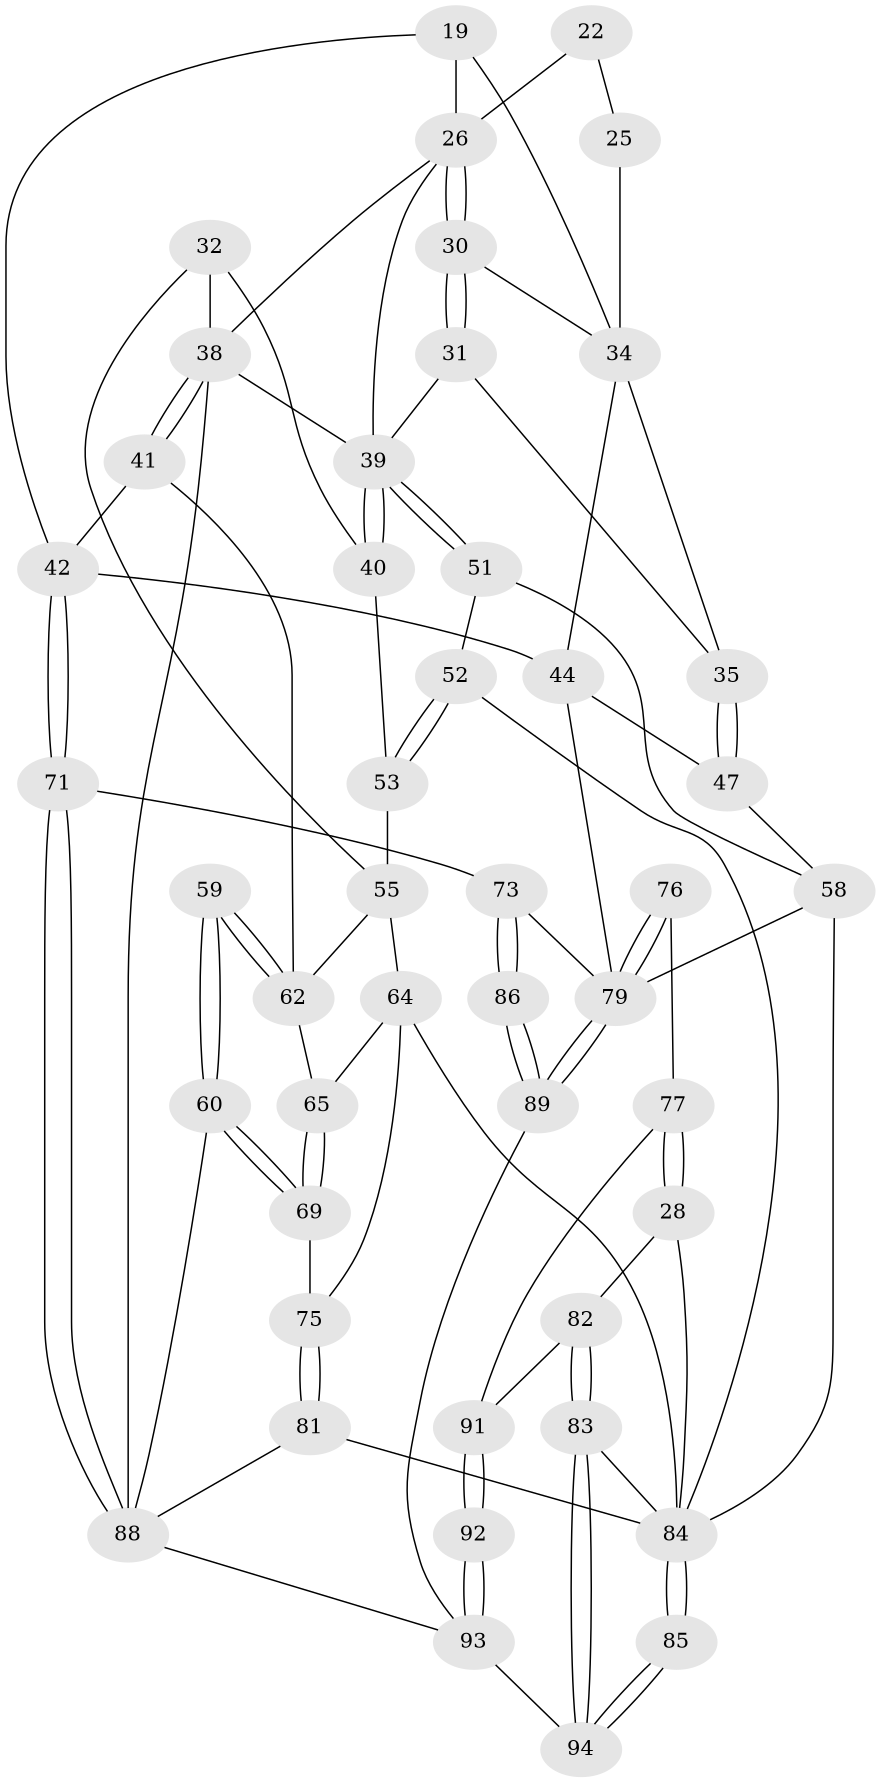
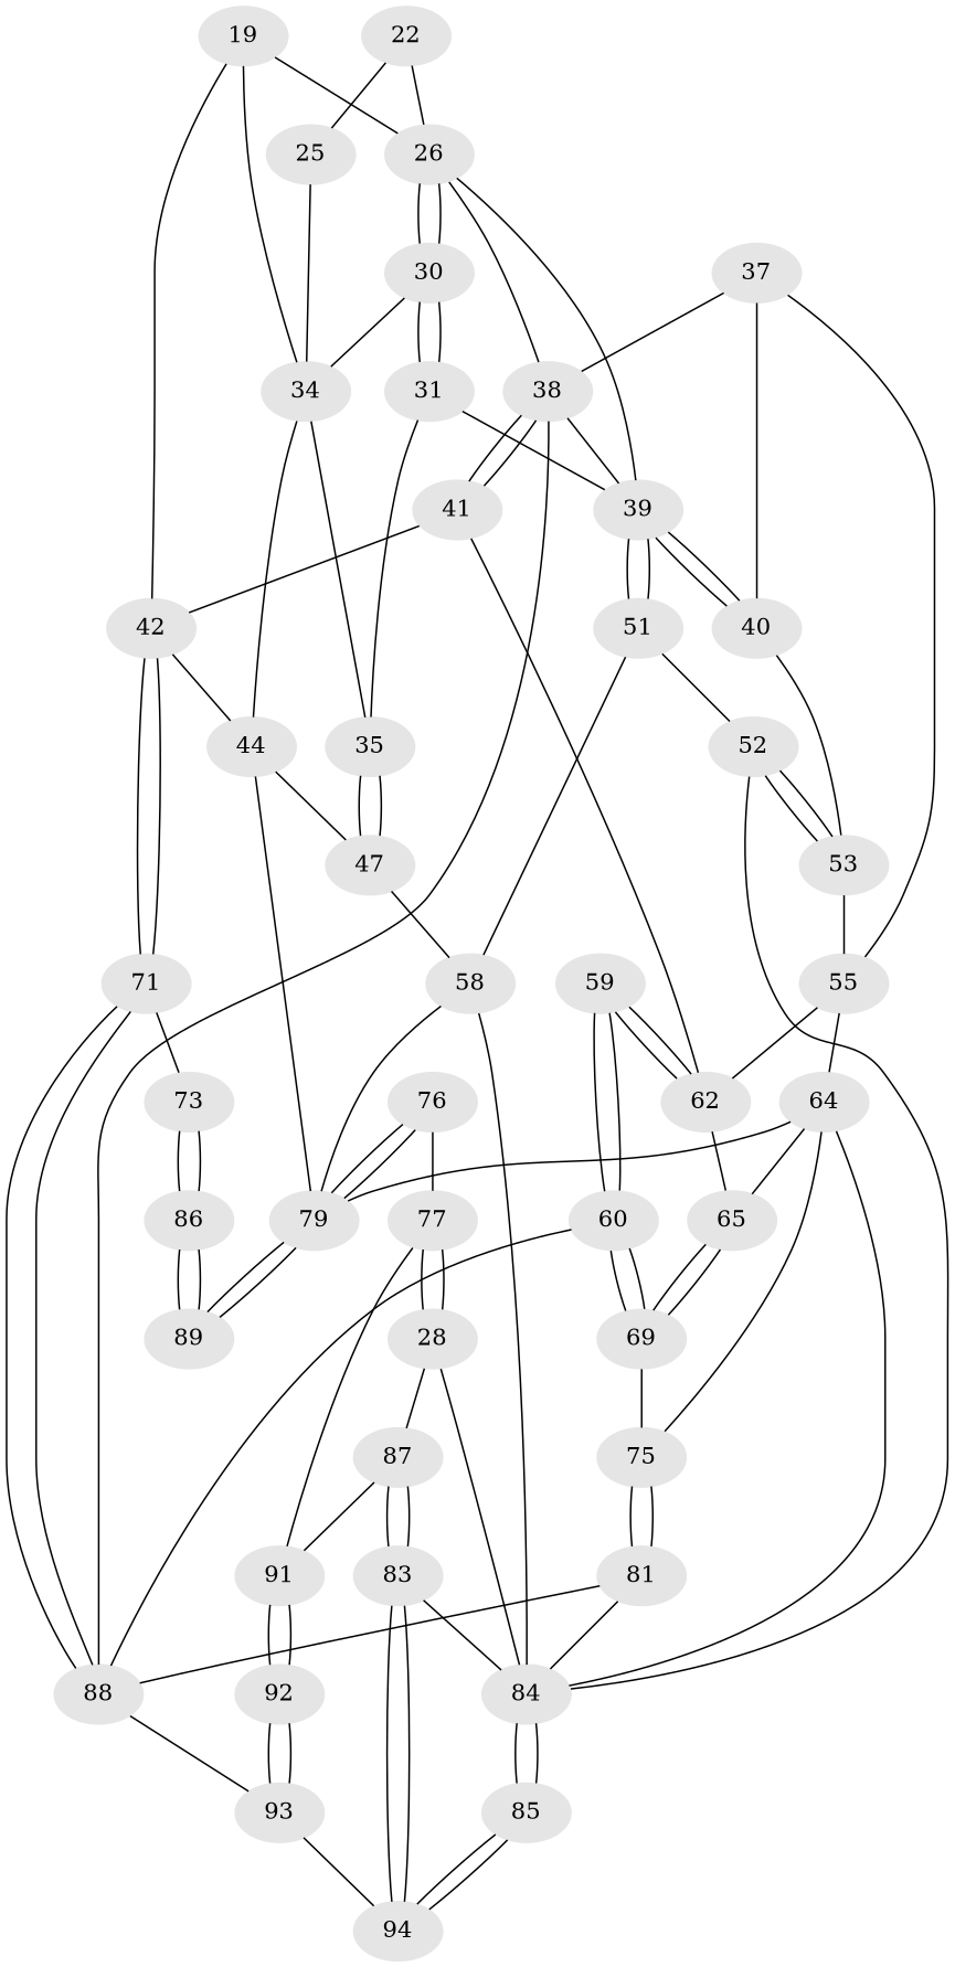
  graph {
    node [color=gray90 style=filled]
    19 [super="+13+10"]
    26 [super="+20"]
    34 [super="+33+29"]
    42 [super="+12"]
    30
    38 [super="+18+14"]
    39 [super="+32+28"]
    35
    44 [super="+43"]
    71
    22 [super="+21"]
    25 [super="+24"]
    31
    41
    88 [super="+61"]
    40 [super="+36"]
    51
    47
    79 [super="+74+57"]
    58 [super="+54"]
-   37 [label=32]
+   37
    55 [super="+48+46"]
    53 [super="+45"]
    62 [super="+50"]
    64 [super="+63"]
    93 [super="+89"]
    52
    65
    73 [super="+72"]
    n30 [label=89]
    84 [super="+70+80"]
    85
    75
    59
    60
    69
    81
    86
    76
    77
    n41 [label=28]
    91 [super="+90"]
-   82
+   82 [label=87]
    92
    83
    94
    19 -- 26 [weight=2]
    19 -- 34
    19 -- 42
    26 -- 30
    26 -- 30
    26 -- 38
    26 -- 39 [weight=2]
    34 -- 35
    34 -- 44
    42 -- 44
    42 -- 71
    42 -- 71
    30 -- 34
    30 -- 31
    30 -- 31
    38 -- 39
    38 -- 41 [weight=2]
    38 -- 41
    38 -- 88 [weight=2]
    39 -- 40 [weight=2]
    39 -- 40
    39 -- 51
    39 -- 51
    35 -- 47
    35 -- 47
    44 -- 47
    44 -- 79
    71 -- 88
    71 -- 88
    71 -- 73
    22 -- 26 [weight=2]
    22 -- 25 [weight=2]
    25 -- 34 [weight=2]
    31 -- 39
    31 -- 35
    41 -- 42
    41 -- 62
    88 -- 93
    40 -- 53
    51 -- 58
    51 -- 52
    47 -- 58
    79 -- n30
    79 -- n30
    58 -- 79
    58 -- 84
    37 -- 38
    37 -- 40
    37 -- 55
    55 -- 62
    55 -- 64
    53 -- 55 [weight=2]
    62 -- 65
    64 -- 65
    64 -- 84
    64 -- 75
    93 -- 94
    52 -- 53
    52 -- 53
    52 -- 84
    65 -- 69
    65 -- 69
-   73 -- 79
+   64 -- 79
    73 -- 86 [weight=2]
    73 -- 86
-   n30 -- 93
    84 -- 85 [weight=2]
    84 -- 85
    85 -- 94
    85 -- 94
    75 -- 81
    75 -- 81
    59 -- 62 [weight=2]
    59 -- 62
    59 -- 60
    59 -- 60
    60 -- 88
    60 -- 69
    60 -- 69
    69 -- 75
    81 -- 88
    81 -- 84
    86 -- n30
    86 -- n30
    76 -- 79 [weight=2]
    76 -- 79
    76 -- 77
    77 -- n41
    77 -- n41
    77 -- 91
    n41 -- 84
    n41 -- 82
    91 -- 92 [weight=2]
    91 -- 92
    82 -- 91
    82 -- 83
    82 -- 83
    92 -- 93
    92 -- 93
    83 -- 84
    83 -- 94
    83 -- 94
  }
